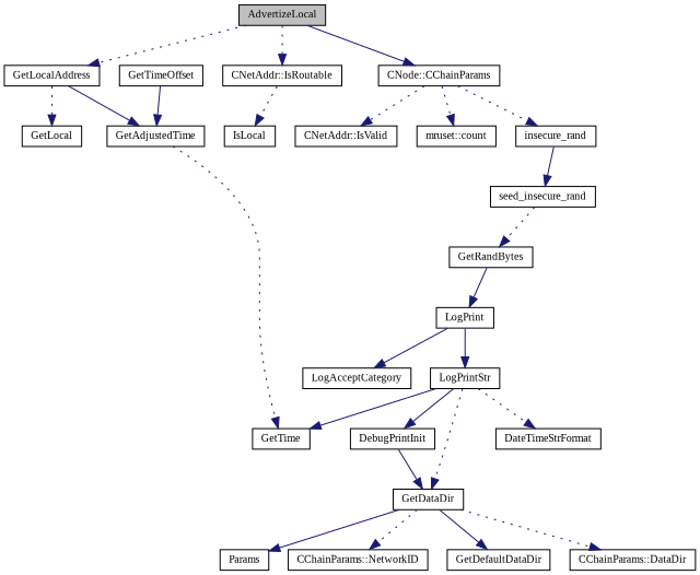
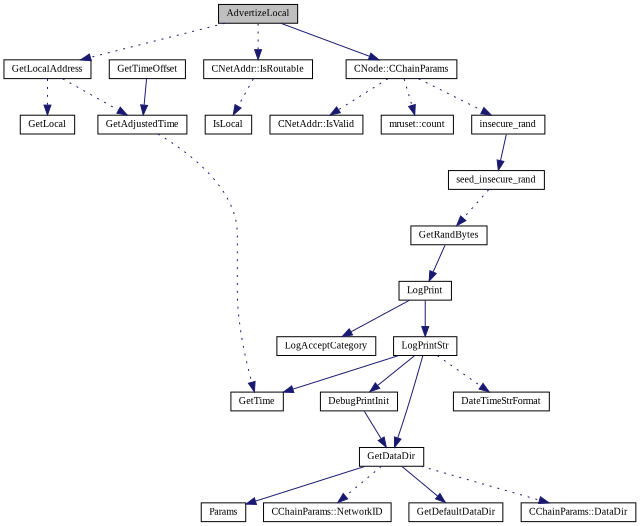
  digraph {
    fontname="Liberation Serif"
    rankdir=TB
    node [color=black fillcolor=white fontname="Liberation Serif" fontsize=10 shape=record style=filled]
    edge [color=midnightblue fontname="Liberation Serif" fontsize=10 labelfontname=Helvetica labelfontsize=10 style=solid]
    n1 [fillcolor=grey75 fontcolor=black height=0.2 label=AdvertizeLocal width=0.4]
    n2 [height=0.2 label=GetLocalAddress width=0.4]
    n3 [height=0.2 label="CNetAddr::IsRoutable" width=0.4]
    n4 [height=0.2 label="CNode::CChainParams" width=0.4]
    n5 [height=0.2 label=GetLocal width=0.4]
    n6 [height=0.2 label=GetAdjustedTime width=0.4]
    n7 [height=0.2 label=IsLocal width=0.4]
    n8 [height=0.2 label="CNetAddr::IsValid" width=0.4]
    n9 [height=0.2 label="mruset::count" width=0.4]
    n10 [height=0.2 label=insecure_rand width=0.4]
    n11 [height=0.2 label=GetTime width=0.4]
    n12 [height=0.2 label=GetTimeOffset width=0.4]
    n13 [height=0.2 label=seed_insecure_rand width=0.4]
    n14 [height=0.2 label=GetRandBytes width=0.4]
    n15 [height=0.2 label=LogPrint width=0.4]
    n16 [height=0.2 label=LogAcceptCategory width=0.4]
    n17 [height=0.2 label=LogPrintStr width=0.4]
    n18 [height=0.2 label=DebugPrintInit width=0.4]
    n19 [height=0.2 label=GetDataDir width=0.4]
    n20 [height=0.2 label=DateTimeStrFormat width=0.4]
    n21 [height=0.2 label=Params width=0.4]
    n22 [height=0.2 label="CChainParams::NetworkID" width=0.4]
    n23 [height=0.2 label=GetDefaultDataDir width=0.4]
    n24 [height=0.2 label="CChainParams::DataDir" width=0.4]
    n1 -> n2 [style=dotted]
    n1 -> n3 [style=dotted]
    n1 -> n4
    n2 -> n5 [style=dotted]
-   n2 -> n6
+   n2 -> n6 [style=dotted]
    n3 -> n7 [style=dotted]
    n4 -> n8 [style=dotted]
    n4 -> n9 [style=dotted]
    n4 -> n10 [style=dotted]
    n6 -> n11 [style=dotted]
    n10 -> n13
    n12 -> n6
    n13 -> n14 [style=dotted]
    n14 -> n15
    n15 -> n16
    n15 -> n17
    n17 -> n11
    n17 -> n18
-   n17 -> n19 [style=dotted]
+   n17 -> n19
    n17 -> n20 [style=dotted]
    n18 -> n19
    n19 -> n21
    n19 -> n22 [style=dotted]
    n19 -> n23
    n19 -> n24 [style=dotted]
  }
